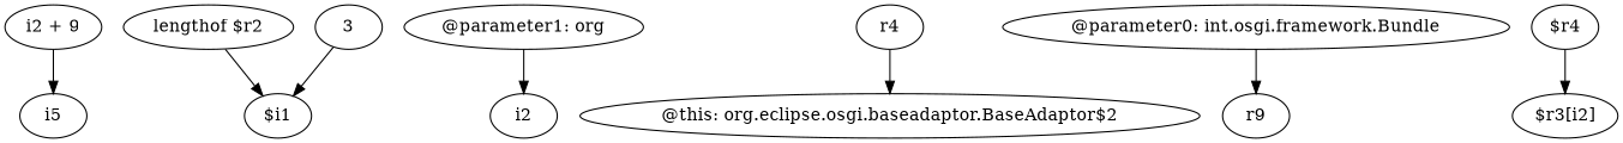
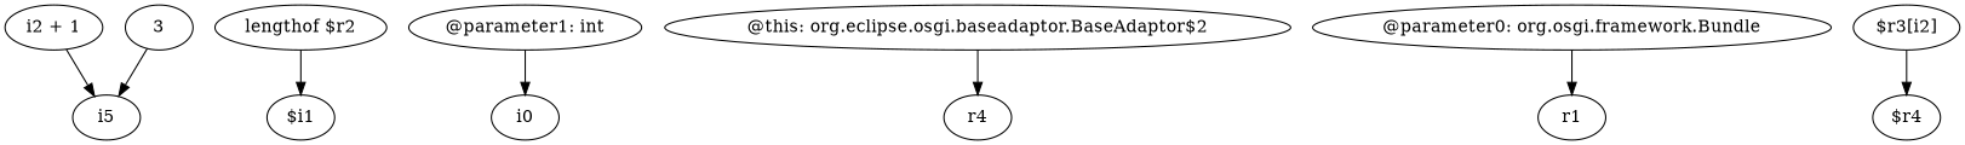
  digraph {
-   n1 [label="i2 + 9"]
+   n1 [label="i2 + 1"]
    n2 [label=i5]
    n3 [label="lengthof $r2"]
    n4 [label="$i1"]
-   n5 [label="@parameter1: org"]
-   n6 [label=i2]
+   n5 [label="@parameter1: int"]
+   n6 [label=i0]
    n7 [label="@this: org.eclipse.osgi.baseadaptor.BaseAdaptor$2"]
    n8 [label=r4]
    n9 [label=3]
-   n10 [label="@parameter0: int.osgi.framework.Bundle"]
-   n11 [label=r9]
+   n10 [label="@parameter0: org.osgi.framework.Bundle"]
+   n11 [label=r1]
    n12 [label="$r3[i2]"]
    n13 [label="$r4"]
    n1 -> n2
    n3 -> n4
    n5 -> n6
-   n8 -> n7
-   n9 -> n4
+   n7 -> n8
+   n9 -> n2
    n10 -> n11
-   n13 -> n12
+   n12 -> n13
  }
